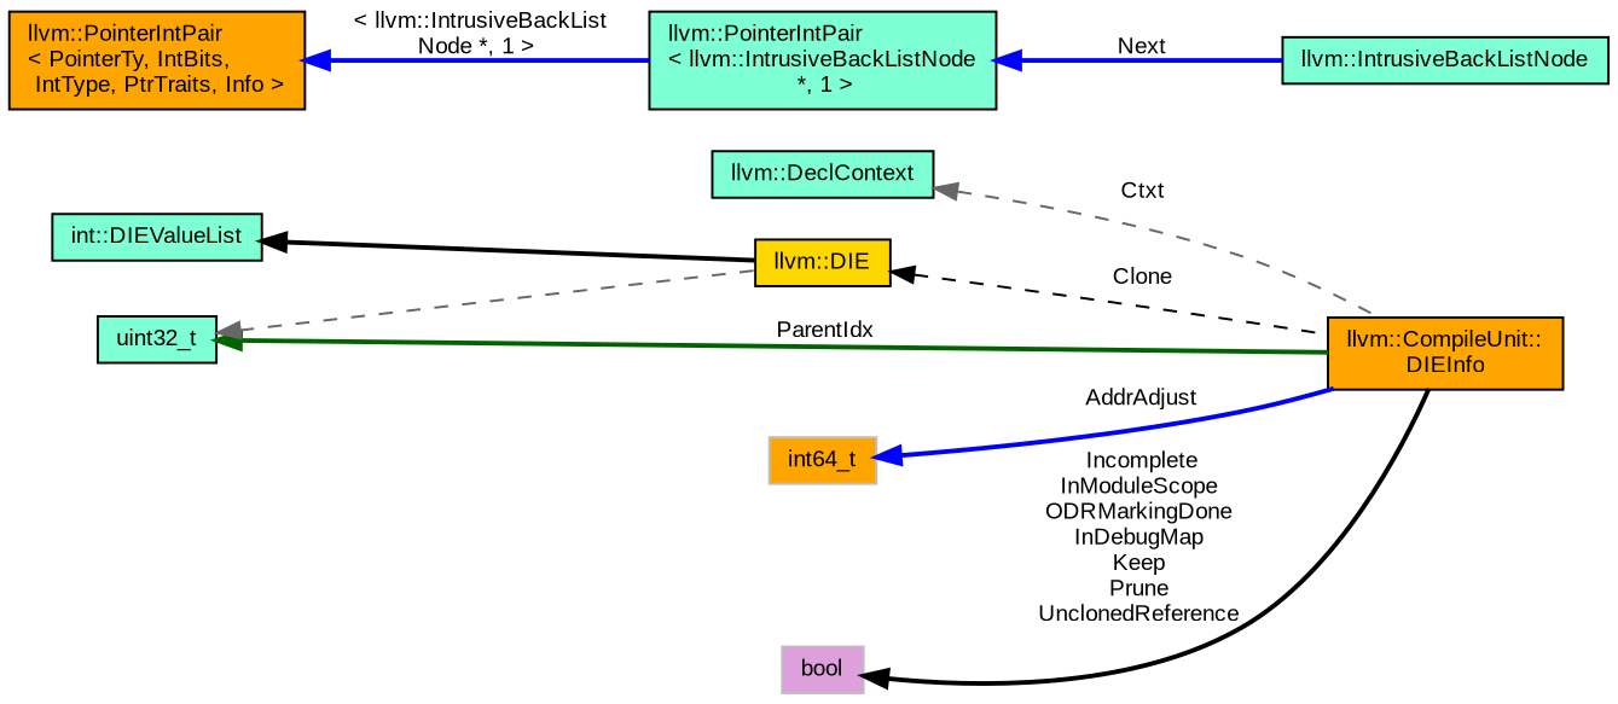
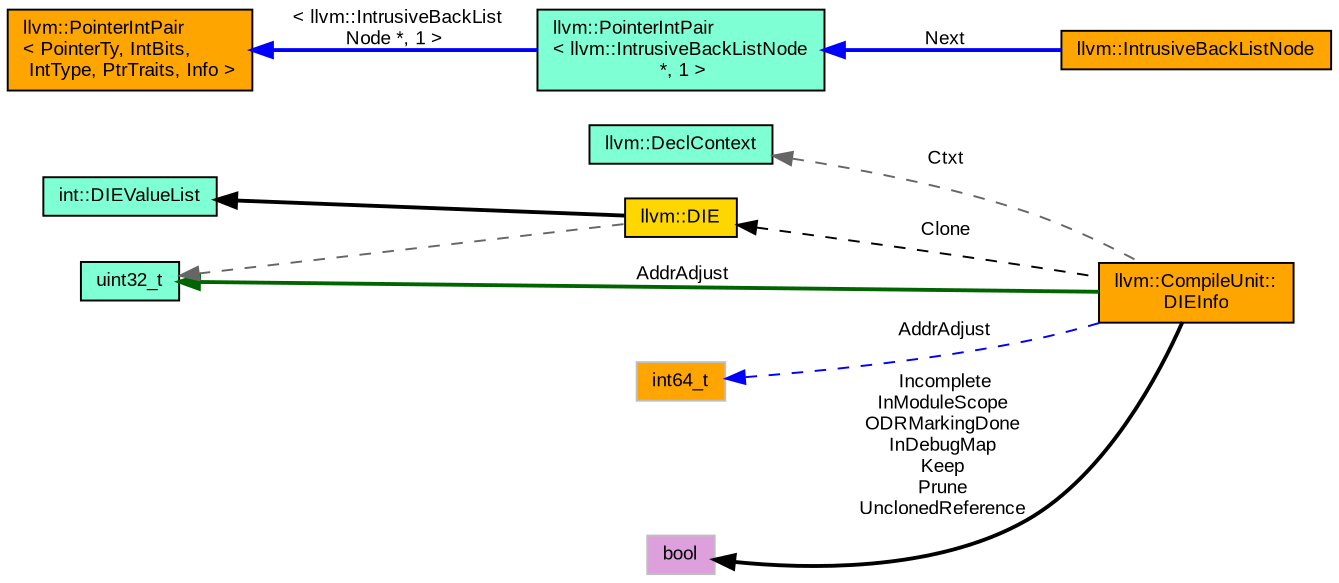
  digraph {
    fontname="Liberation Sans"
    rankdir=LR
    node [color=black fillcolor=aquamarine fontname="Liberation Sans" fontsize=10 shape=record style=filled]
    edge [color=black dir=back fontname="Liberation Sans" fontsize=10 labelfontname=Helvetica labelfontsize=10 style=bold]
    n1 [fillcolor=orange fontcolor=black height=0.2 label="llvm::CompileUnit::\lDIEInfo" width=0.4]
    n2 [height=0.2 label="llvm::DeclContext" width=0.4]
    n3 [fillcolor=gold height=0.2 label="llvm::DIE" width=0.4]
-   n4 [height=0.2 label="llvm::IntrusiveBackListNode" width=0.4]
+   n4 [fillcolor=orange height=0.2 label="llvm::IntrusiveBackListNode" width=0.4]
    n5 [height=0.2 label="llvm::PointerIntPair\l\< llvm::IntrusiveBackListNode\l *, 1 \>" width=0.4]
    n6 [fillcolor=orange height=0.2 label="llvm::PointerIntPair\l\< PointerTy, IntBits,\l IntType, PtrTraits, Info \>" width=0.4]
    n7 [height=0.2 label="int::DIEValueList" width=0.4]
    n8 [color=grey75 fillcolor=orange height=0.2 label=int64_t width=0.4]
    n9 [height=0.2 label=uint32_t width=0.4]
    n10 [color=grey75 fillcolor=plum height=0.2 label=bool width=0.4]
    n2 -> n1 [color=gray40 label=" Ctxt" style=dashed]
    n3 -> n1 [label=" Clone" style=dashed]
    n5 -> n4 [color=blue label=" Next"]
    n6 -> n5 [color=blue label=" \< llvm::IntrusiveBackList\lNode *, 1 \>"]
    n7 -> n3
-   n8 -> n1 [color=blue label=" AddrAdjust"]
-   n9 -> n1 [color=darkgreen label=" ParentIdx"]
+   n8 -> n1 [color=blue label=" AddrAdjust" style=dashed]
+   n9 -> n1 [color=darkgreen label=" AddrAdjust"]
    n9 -> n3 [color=gray40 style=dashed]
    n10 -> n1 [label=" Incomplete\nInModuleScope\nODRMarkingDone\nInDebugMap\nKeep\nPrune\nUnclonedReference"]
  }
